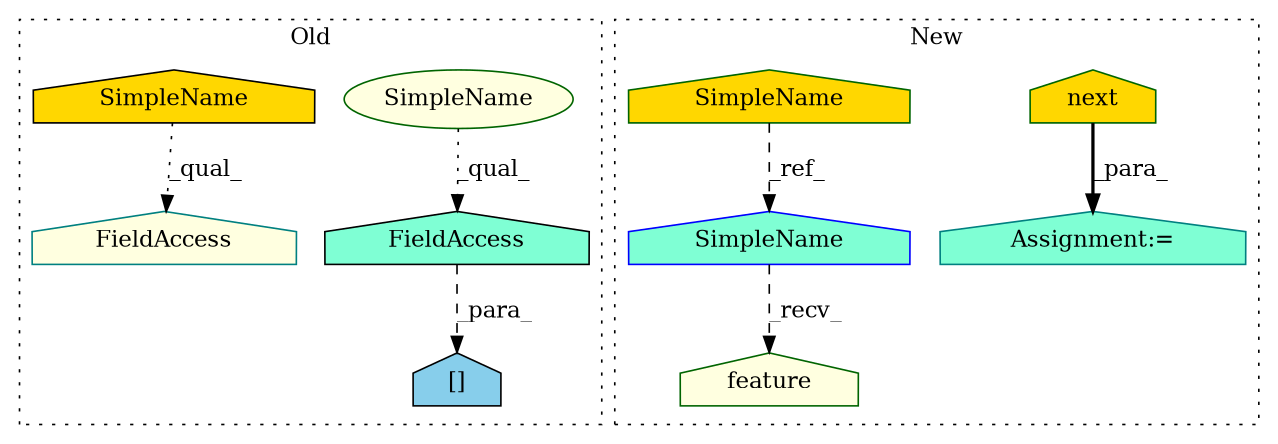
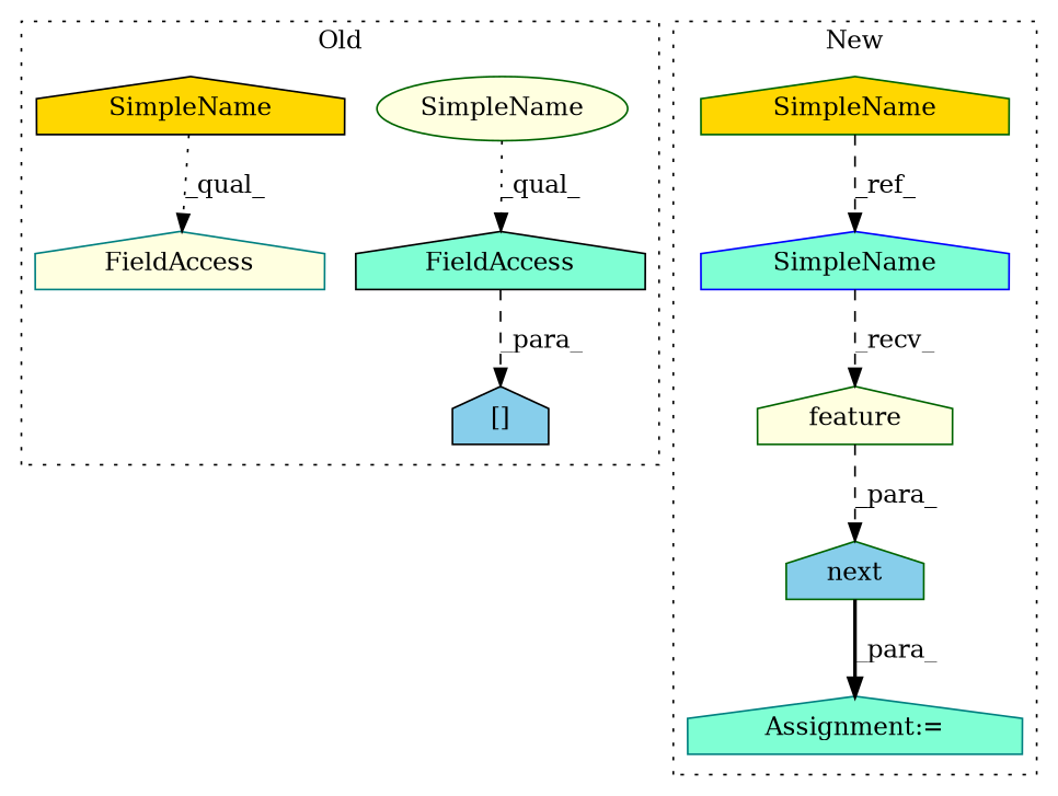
  digraph {
    node [a=42 color=darkgreen fillcolor=aquamarine l=4 s=1708 shape=house style=filled]
    edge [style=dashed]
    n1 [a=2 color=black fillcolor=skyblue l="8,1" label="[]" s="1700,1725"]
    n2 [a=22 color=black l=17 label=FieldAccess]
    n3 [a=22 color=teal fillcolor=lightyellow l=17 label=FieldAccess s=1878]
    n4 [fillcolor=lightyellow label=SimpleName shape=ellipse]
    n5 [color=black fillcolor=gold label=SimpleName s=1878]
    n6 [a=32 fillcolor=lightyellow l="8,1" label=feature s="1672,1687"]
-   n7 [a=32 fillcolor=gold l="5,1" label=next s="1662,1688"]
+   n7 [a=32 fillcolor=skyblue l="5,1" label=next s="1662,1688"]
    n8 [a=7 color=teal l=2 label="Assignment:=" s=1660]
    n9 [fillcolor=gold label=SimpleName s=1549]
    n10 [color=blue label=SimpleName s=1667]
    subgraph cluster_1 {
      label=Old
      style=dotted
      n1
      n2
      n3
      n4
      n5
    }
    subgraph cluster_2 {
      label=New
      style=dotted
      n6
      n7
      n8
      n9
      n10
    }
    n2 -> n1 [label=_para_]
    n4 -> n2 [label=_qual_ style=dotted]
    n5 -> n3 [label=_qual_ style=dotted]
+   n6 -> n7 [label=_para_]
    n7 -> n8 [label=_para_ style=bold]
    n9 -> n10 [label=_ref_]
    n10 -> n6 [label=_recv_]
  }
